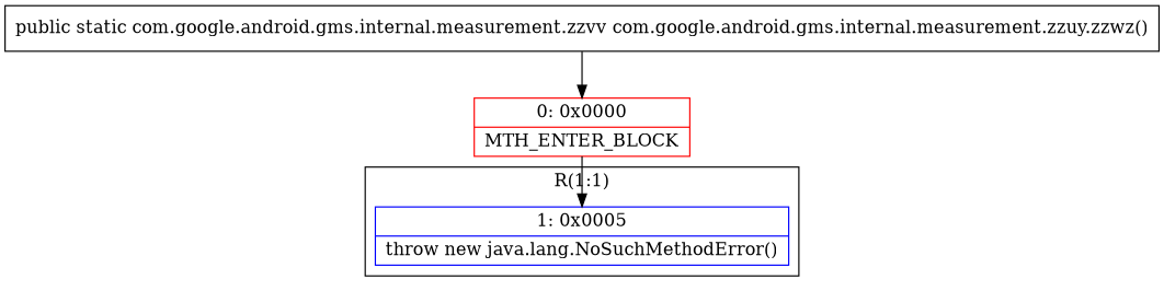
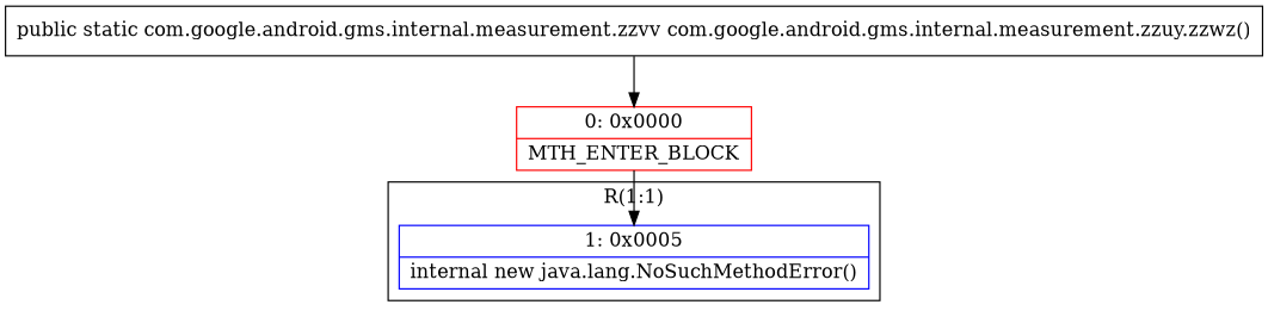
  digraph {
    node [shape=record]
-   n1 [color=blue label="{1\:\ 0x0005|throw new java.lang.NoSuchMethodError()\l}"]
+   n1 [color=blue label="{1\:\ 0x0005|internal new java.lang.NoSuchMethodError()\l}"]
    n2 [color=red label="{0\:\ 0x0000|MTH_ENTER_BLOCK\l}"]
    n3 [label="{public static com.google.android.gms.internal.measurement.zzvv com.google.android.gms.internal.measurement.zzuy.zzwz() }"]
    subgraph cluster_1 {
      label="R(1:1)"
      n1
    }
    n2 -> n1
    n3 -> n2
  }
